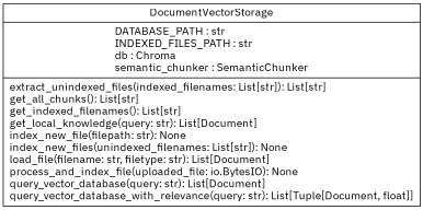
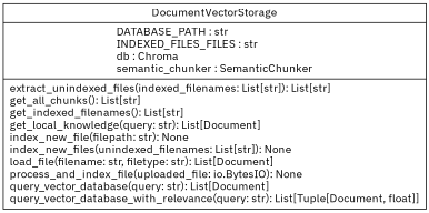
  digraph {
    rankdir=BT
    fontname="IBM Plex Sans"
-   n1 [color=black fontcolor=black label=<{DocumentVectorStorage|DATABASE_PATH : str<br ALIGN="LEFT"/>INDEXED_FILES_PATH : str<br ALIGN="LEFT"/>db : Chroma<br ALIGN="LEFT"/>semantic_chunker : SemanticChunker<br ALIGN="LEFT"/>|extract_unindexed_files(indexed_filenames: List[str]): List[str]<br ALIGN="LEFT"/>get_all_chunks(): List[str]<br ALIGN="LEFT"/>get_indexed_filenames(): List[str]<br ALIGN="LEFT"/>get_local_knowledge(query: str): List[Document]<br ALIGN="LEFT"/>index_new_file(filepath: str): None<br ALIGN="LEFT"/>index_new_files(unindexed_filenames: List[str]): None<br ALIGN="LEFT"/>load_file(filename: str, filetype: str): List[Document]<br ALIGN="LEFT"/>process_and_index_file(uploaded_file: io.BytesIO): None<br ALIGN="LEFT"/>query_vector_database(query: str): List[Document]<br ALIGN="LEFT"/>query_vector_database_with_relevance(query: str): List[Tuple[Document, float]]<br ALIGN="LEFT"/>}> shape=record style=solid fontname="IBM Plex Sans"]
+   n1 [color=black fontcolor=black label=<{DocumentVectorStorage|DATABASE_PATH : str<br ALIGN="LEFT"/>INDEXED_FILES_FILES : str<br ALIGN="LEFT"/>db : Chroma<br ALIGN="LEFT"/>semantic_chunker : SemanticChunker<br ALIGN="LEFT"/>|extract_unindexed_files(indexed_filenames: List[str]): List[str]<br ALIGN="LEFT"/>get_all_chunks(): List[str]<br ALIGN="LEFT"/>get_indexed_filenames(): List[str]<br ALIGN="LEFT"/>get_local_knowledge(query: str): List[Document]<br ALIGN="LEFT"/>index_new_file(filepath: str): None<br ALIGN="LEFT"/>index_new_files(unindexed_filenames: List[str]): None<br ALIGN="LEFT"/>load_file(filename: str, filetype: str): List[Document]<br ALIGN="LEFT"/>process_and_index_file(uploaded_file: io.BytesIO): None<br ALIGN="LEFT"/>query_vector_database(query: str): List[Document]<br ALIGN="LEFT"/>query_vector_database_with_relevance(query: str): List[Tuple[Document, float]]<br ALIGN="LEFT"/>}> shape=record style=solid fontname="IBM Plex Sans"]
  }
